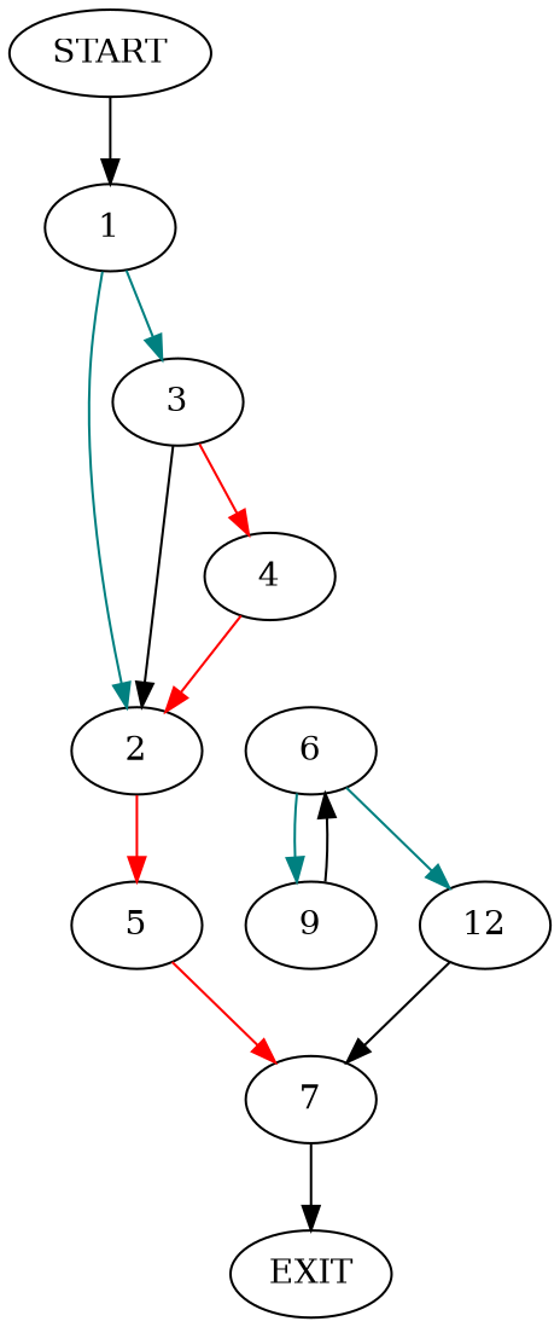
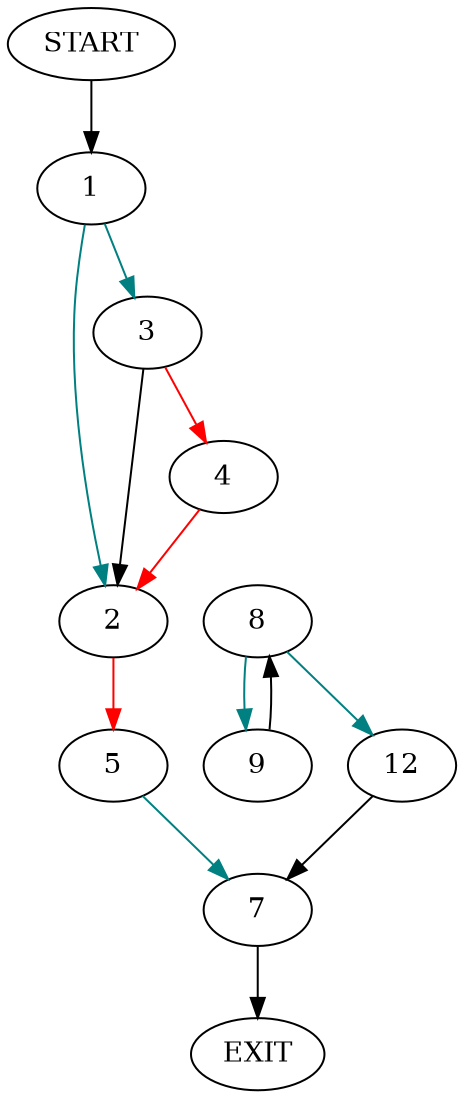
  digraph {
    edge [color=black]
    n1 [label=START]
    1
    2
    3
    n5 [label=EXIT]
    5
    4
    7
-   8 [label=6]
+   8
    9
    n11 [label=12]
    n1 -> 1
    1 -> 2 [color=teal]
    1 -> 3 [color=teal]
    2 -> 5 [color=red]
    3 -> 2
    3 -> 4 [color=red]
-   5 -> 7 [color=red]
+   5 -> 7 [color=teal]
    4 -> 2 [color=red]
    7 -> n5
    8 -> 9 [color=teal]
    8 -> n11 [color=teal]
    9 -> 8
    n11 -> 7
  }
